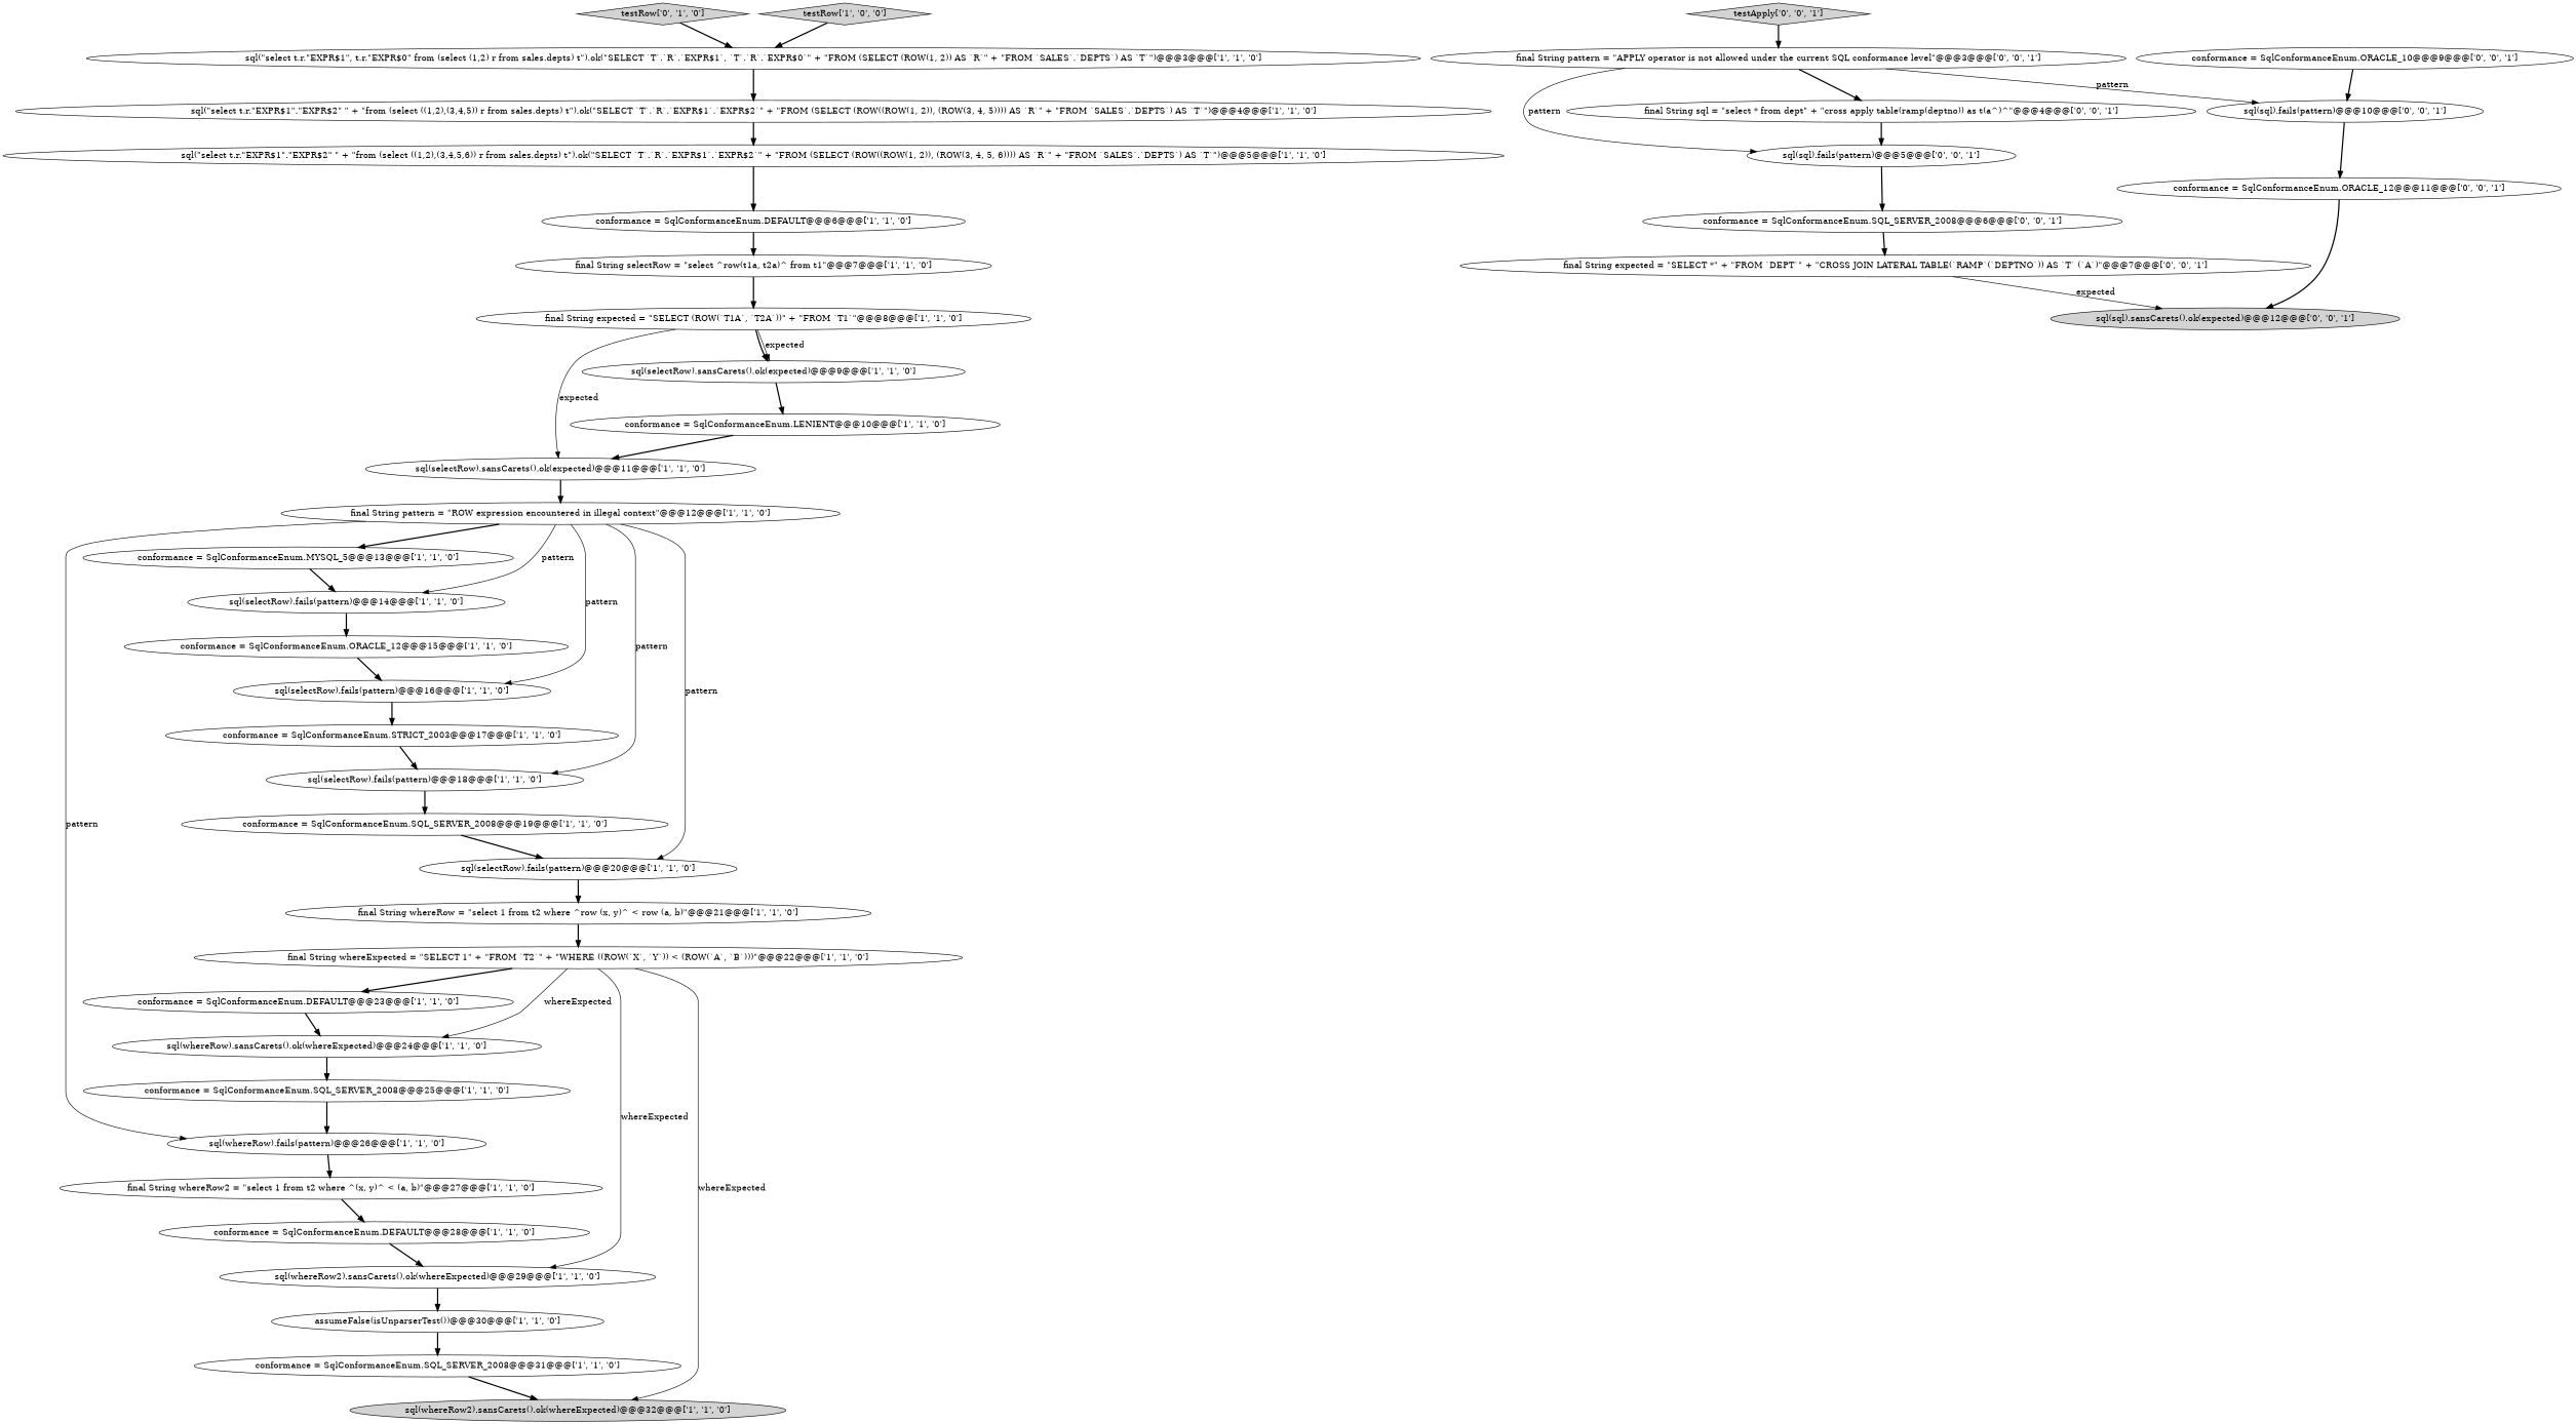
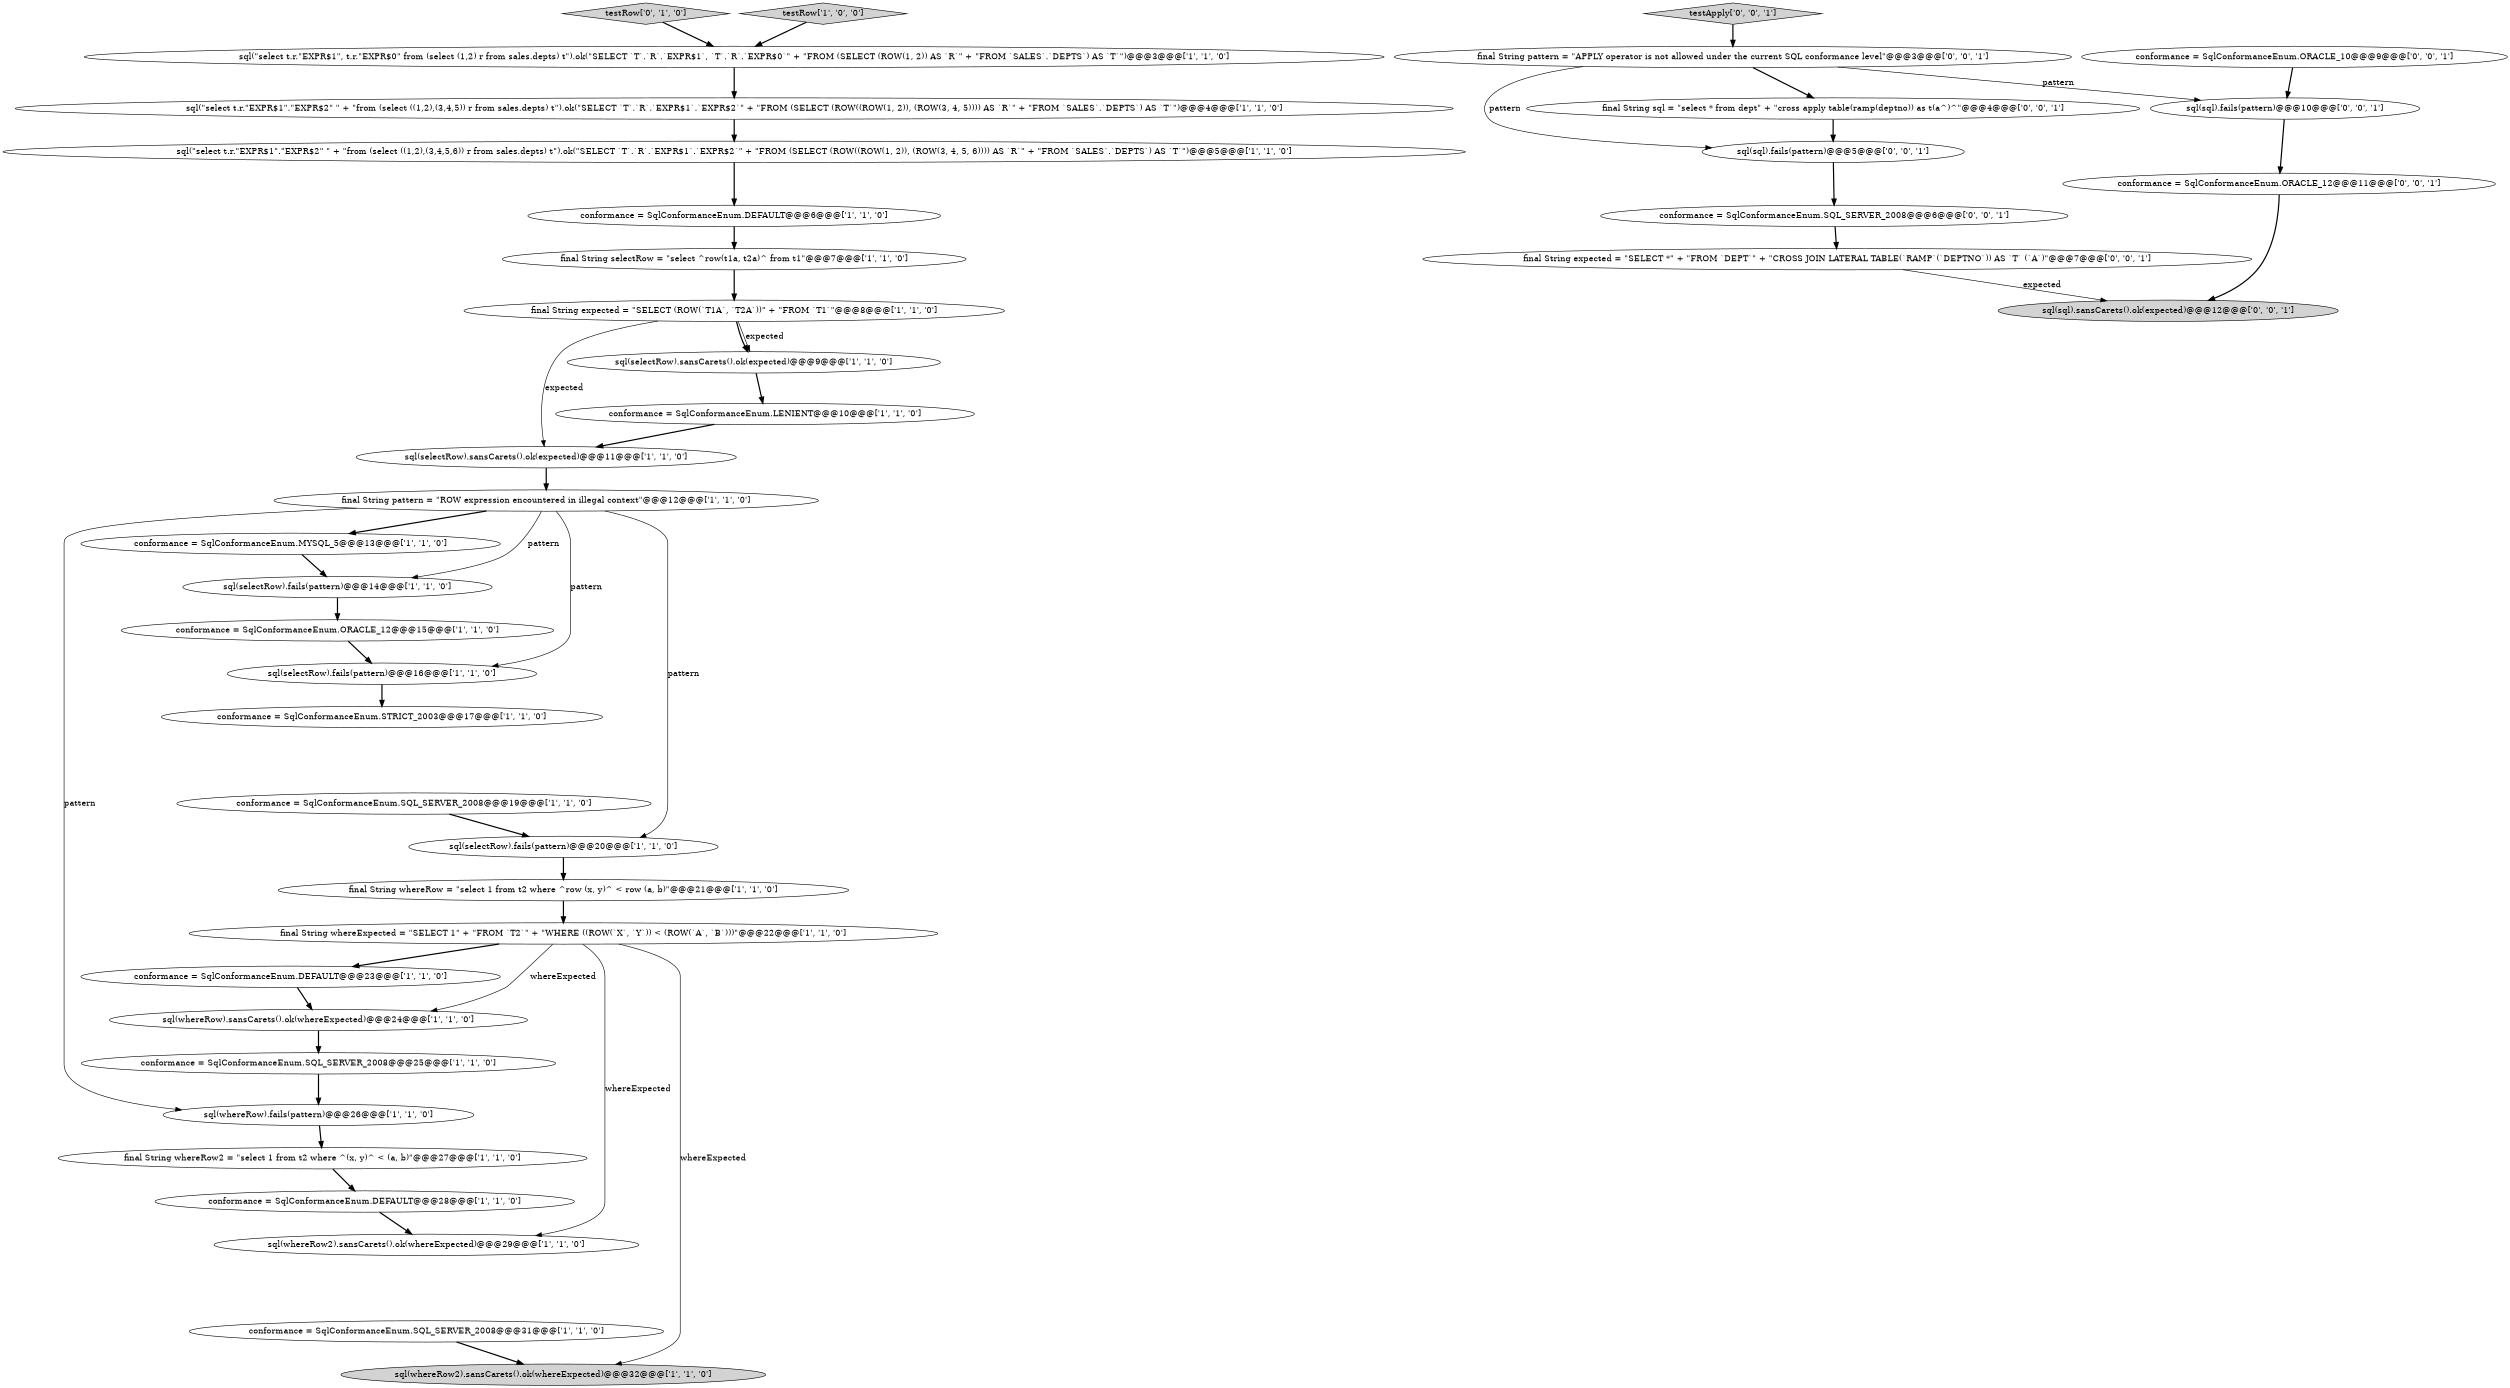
  digraph {
    node [fillcolor=white shape=ellipse style=filled]
    edge [style=bold]
    n1 [fillcolor=lightgray label="sql(whereRow2).sansCarets().ok(whereExpected)@@@32@@@['1', '1', '0']"]
    n2 [label="sql(sql).fails(pattern)@@@10@@@['0', '0', '1']"]
    n3 [label="conformance = SqlConformanceEnum.ORACLE_12@@@11@@@['0', '0', '1']"]
    n4 [fillcolor=lightgray label="sql(sql).sansCarets().ok(expected)@@@12@@@['0', '0', '1']"]
    n5 [label="final String pattern = \"ROW expression encountered in illegal context\"@@@12@@@['1', '1', '0']"]
    n6 [label="sql(selectRow).fails(pattern)@@@20@@@['1', '1', '0']"]
    n7 [label="sql(whereRow).fails(pattern)@@@26@@@['1', '1', '0']"]
    n8 [label="sql(selectRow).fails(pattern)@@@16@@@['1', '1', '0']"]
    n9 [label="sql(selectRow).fails(pattern)@@@14@@@['1', '1', '0']"]
    n10 [label="conformance = SqlConformanceEnum.MYSQL_5@@@13@@@['1', '1', '0']"]
-   n11 [label="sql(selectRow).fails(pattern)@@@18@@@['1', '1', '0']"]
    n12 [label="final String whereRow = \"select 1 from t2 where ^row (x, y)^ < row (a, b)\"@@@21@@@['1', '1', '0']"]
    n13 [label="final String whereRow2 = \"select 1 from t2 where ^(x, y)^ < (a, b)\"@@@27@@@['1', '1', '0']"]
    n14 [label="conformance = SqlConformanceEnum.STRICT_2003@@@17@@@['1', '1', '0']"]
    n15 [label="conformance = SqlConformanceEnum.ORACLE_12@@@15@@@['1', '1', '0']"]
    n16 [label="conformance = SqlConformanceEnum.SQL_SERVER_2008@@@19@@@['1', '1', '0']"]
    n17 [label="conformance = SqlConformanceEnum.DEFAULT@@@23@@@['1', '1', '0']"]
    n18 [label="sql(whereRow).sansCarets().ok(whereExpected)@@@24@@@['1', '1', '0']"]
    n19 [label="conformance = SqlConformanceEnum.SQL_SERVER_2008@@@25@@@['1', '1', '0']"]
    n20 [label="final String whereExpected = \"SELECT 1\" + \"FROM `T2`\" + \"WHERE ((ROW(`X`, `Y`)) < (ROW(`A`, `B`)))\"@@@22@@@['1', '1', '0']"]
    n21 [label="sql(whereRow2).sansCarets().ok(whereExpected)@@@29@@@['1', '1', '0']"]
-   n22 [label="assumeFalse(isUnparserTest())@@@30@@@['1', '1', '0']"]
    n23 [label="conformance = SqlConformanceEnum.DEFAULT@@@28@@@['1', '1', '0']"]
    n24 [label="final String expected = \"SELECT *\" + \"FROM `DEPT`\" + \"CROSS JOIN LATERAL TABLE(`RAMP`(`DEPTNO`)) AS `T` (`A`)\"@@@7@@@['0', '0', '1']"]
    n25 [label="final String expected = \"SELECT (ROW(`T1A`, `T2A`))\" + \"FROM `T1`\"@@@8@@@['1', '1', '0']"]
    n26 [label="sql(selectRow).sansCarets().ok(expected)@@@9@@@['1', '1', '0']"]
    n27 [label="sql(selectRow).sansCarets().ok(expected)@@@11@@@['1', '1', '0']"]
    n28 [label="conformance = SqlConformanceEnum.LENIENT@@@10@@@['1', '1', '0']"]
    n29 [label="final String selectRow = \"select ^row(t1a, t2a)^ from t1\"@@@7@@@['1', '1', '0']"]
    n30 [label="conformance = SqlConformanceEnum.DEFAULT@@@6@@@['1', '1', '0']"]
    n31 [fillcolor=lightgray label="testRow['0', '1', '0']" shape=diamond]
    n32 [label="sql(\"select t.r.\"EXPR$1\", t.r.\"EXPR$0\" from (select (1,2) r from sales.depts) t\").ok(\"SELECT `T`.`R`.`EXPR$1`, `T`.`R`.`EXPR$0`\" + \"FROM (SELECT (ROW(1, 2)) AS `R`\" + \"FROM `SALES`.`DEPTS`) AS `T`\")@@@3@@@['1', '1', '0']"]
    n33 [label="sql(\"select t.r.\"EXPR$1\".\"EXPR$2\" \" + \"from (select ((1,2),(3,4,5)) r from sales.depts) t\").ok(\"SELECT `T`.`R`.`EXPR$1`.`EXPR$2`\" + \"FROM (SELECT (ROW((ROW(1, 2)), (ROW(3, 4, 5)))) AS `R`\" + \"FROM `SALES`.`DEPTS`) AS `T`\")@@@4@@@['1', '1', '0']"]
    n34 [fillcolor=lightgray label="testApply['0', '0', '1']" shape=diamond]
    n35 [label="final String pattern = \"APPLY operator is not allowed under the current SQL conformance level\"@@@3@@@['0', '0', '1']"]
    n36 [label="sql(sql).fails(pattern)@@@5@@@['0', '0', '1']"]
    n37 [label="final String sql = \"select * from dept\" + \"cross apply table(ramp(deptno)) as t(a^)^\"@@@4@@@['0', '0', '1']"]
    n38 [fillcolor=lightgray label="testRow['1', '0', '0']" shape=diamond]
    n39 [label="conformance = SqlConformanceEnum.ORACLE_10@@@9@@@['0', '0', '1']"]
    n40 [label="conformance = SqlConformanceEnum.SQL_SERVER_2008@@@6@@@['0', '0', '1']"]
    n41 [label="conformance = SqlConformanceEnum.SQL_SERVER_2008@@@31@@@['1', '1', '0']"]
    n42 [label="sql(\"select t.r.\"EXPR$1\".\"EXPR$2\" \" + \"from (select ((1,2),(3,4,5,6)) r from sales.depts) t\").ok(\"SELECT `T`.`R`.`EXPR$1`.`EXPR$2`\" + \"FROM (SELECT (ROW((ROW(1, 2)), (ROW(3, 4, 5, 6)))) AS `R`\" + \"FROM `SALES`.`DEPTS`) AS `T`\")@@@5@@@['1', '1', '0']"]
    n2 -> n3
    n3 -> n4
    n5 -> n6 [label=pattern style=solid]
    n5 -> n7 [label=pattern style=solid]
    n5 -> n8 [label=pattern style=solid]
    n5 -> n9 [label=pattern style=solid]
    n5 -> n10
-   n5 -> n11 [label=pattern style=solid]
    n6 -> n12
    n7 -> n13
    n8 -> n14
    n9 -> n15
    n10 -> n9
-   n11 -> n16
    n12 -> n20
    n13 -> n23
-   n14 -> n11
    n15 -> n8
    n16 -> n6
    n17 -> n18
    n18 -> n19
    n19 -> n7
    n20 -> n1 [label=whereExpected style=solid]
    n20 -> n17
    n20 -> n18 [label=whereExpected style=solid]
    n20 -> n21 [label=whereExpected style=solid]
-   n21 -> n22
-   n22 -> n41
    n23 -> n21
    n24 -> n4 [label=expected style=solid]
    n25 -> n26 [label=expected style=solid]
    n25 -> n26
    n25 -> n27 [label=expected style=solid]
    n26 -> n28
    n27 -> n5
    n28 -> n27
    n29 -> n25
    n30 -> n29
    n31 -> n32
    n32 -> n33
    n33 -> n42
    n34 -> n35
    n35 -> n2 [label=pattern style=solid]
    n35 -> n36 [label=pattern style=solid]
    n35 -> n37
    n36 -> n40
    n37 -> n36
    n38 -> n32
    n39 -> n2
    n40 -> n24
    n41 -> n1
    n42 -> n30
  }
